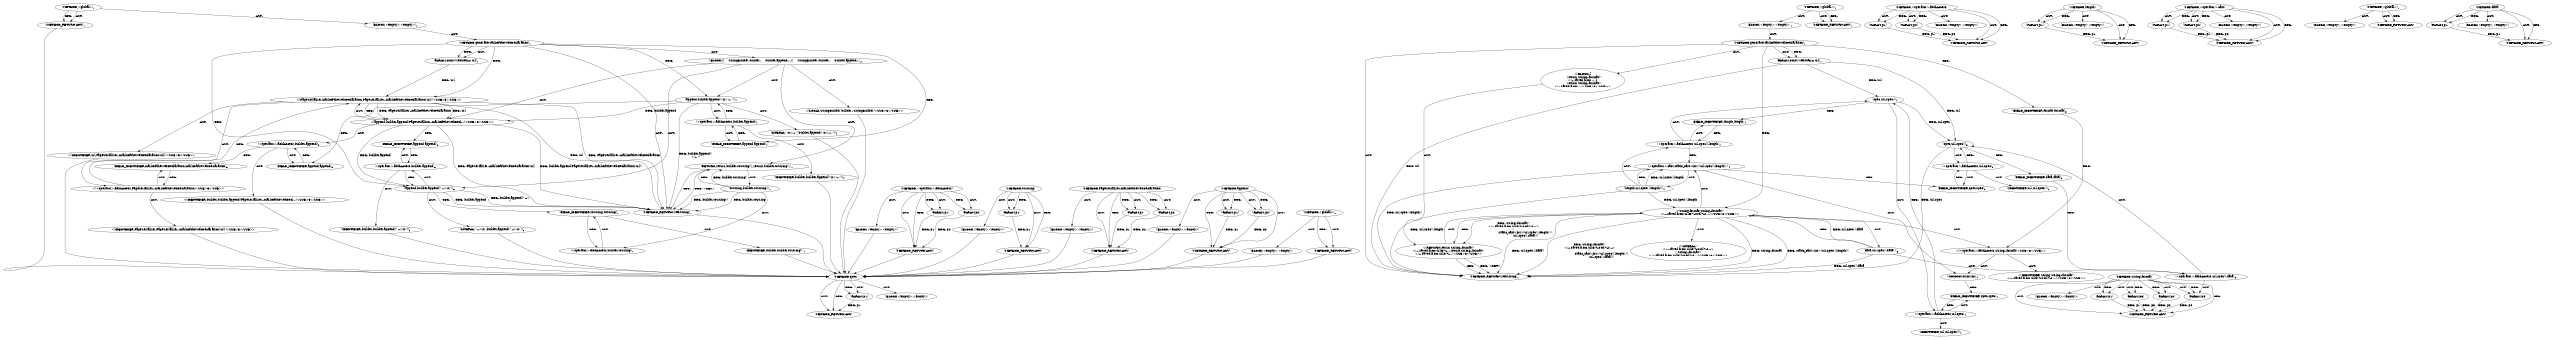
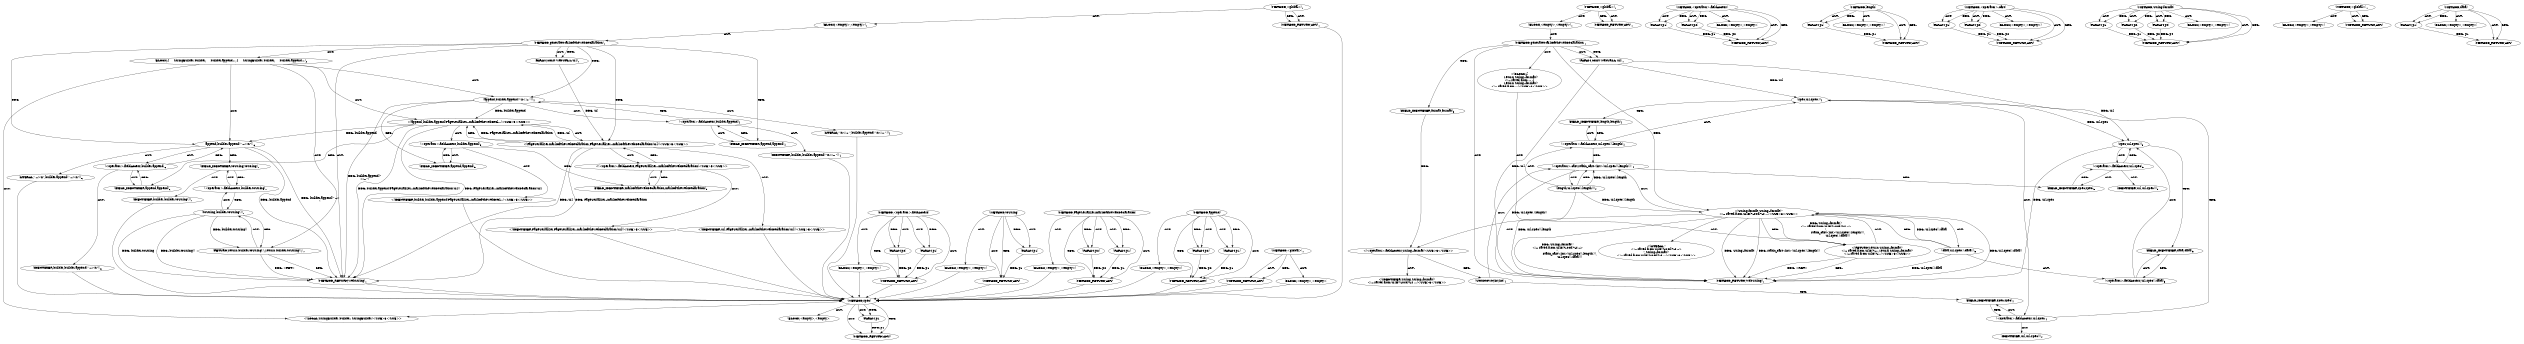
  digraph {
    n1 [label=<(METHOD,spec)>]
    n2 [label=<(PARAM,p1)>]
    n3 [label=<(BLOCK,&lt;empty&gt;,&lt;empty&gt;)>]
    n4 [label=<(METHOD_RETURN,ANY)>]
    n5 [label=<(METHOD,&lt;global&gt;)<SUB>1</SUB>>]
    n6 [label=<(BLOCK,&lt;empty&gt;,&lt;empty&gt;)<SUB>1</SUB>>]
    n7 [label=<(METHOD_RETURN,ANY)<SUB>1</SUB>>]
    n8 [label=<(METHOD,generateMarkOfTheWebDeclaration)<SUB>1</SUB>>]
    n9 [label=<(PARAM,const WebURL&amp; url)<SUB>1</SUB>>]
    n10 [label="<(BLOCK,{\n    return String::format(&quot;\n&lt;!-- saved from ...,{\n    return String::format(&quot;\n&lt;!-- saved from ...)<SUB>2</SUB>>"]
    n11 [label="<(String.format,String::format(&quot;\n&lt;!-- saved from url=(%04d)%s ...)<SUB>3</SUB>>"]
    n12 [label=<(FIELD_IDENTIFIER,format,format)<SUB>3</SUB>>]
    n13 [label=<(METHOD_RETURN,WebString)<SUB>1</SUB>>]
    n14 [label=<(spec,url.spec())<SUB>4</SUB>>]
    n15 [label=<(spec,url.spec())<SUB>5</SUB>>]
    n16 [label="<(RETURN,return String::format(&quot;\n&lt;!-- saved from url=(%...,return String::format(&quot;\n&lt;!-- saved from url=(%...)<SUB>3</SUB>>"]
    n17 [label="<(&lt;operator&gt;.fieldAccess,String::format)<SUB>3</SUB>>"]
    n18 [label="<(LITERAL,&quot;\n&lt;!-- saved from url=(%04d)%s --&gt;\n&quot;,String::format(&quot;\n&lt;!-- saved from url=(%04d)%s ...)<SUB>3</SUB>>"]
    n19 [label=<(&lt;operator&gt;.cast,static_cast&lt;int&gt;(url.spec().length()))<SUB>4</SUB>>]
    n20 [label=<(data,url.spec().data())<SUB>5</SUB>>]
    n21 [label=<(FIELD_IDENTIFIER,length,length)<SUB>4</SUB>>]
    n22 [label=<(&lt;operator&gt;.fieldAccess,url.spec)<SUB>4</SUB>>]
    n23 [label=<(FIELD_IDENTIFIER,data,data)<SUB>5</SUB>>]
    n24 [label=<(&lt;operator&gt;.fieldAccess,url.spec)<SUB>5</SUB>>]
    n25 [label="<(IDENTIFIER,String,String::format(&quot;\n&lt;!-- saved from url=(%04d)%s ...)<SUB>3</SUB>>"]
    n26 [label=<(UNKNOWN,int,int)<SUB>4</SUB>>]
    n27 [label=<(length,url.spec().length())<SUB>4</SUB>>]
    n28 [label=<(FIELD_IDENTIFIER,spec,spec)<SUB>5</SUB>>]
    n29 [label=<(&lt;operator&gt;.fieldAccess,url.spec().data)<SUB>5</SUB>>]
    n30 [label=<(FIELD_IDENTIFIER,spec,spec)<SUB>4</SUB>>]
    n31 [label=<(&lt;operator&gt;.fieldAccess,url.spec().length)<SUB>4</SUB>>]
    n32 [label=<(IDENTIFIER,url,url.spec())<SUB>4</SUB>>]
    n33 [label=<(IDENTIFIER,url,url.spec())<SUB>5</SUB>>]
    n34 [label=<(METHOD,&lt;operator&gt;.fieldAccess)>]
    n35 [label=<(PARAM,p1)>]
    n36 [label=<(PARAM,p2)>]
    n37 [label=<(BLOCK,&lt;empty&gt;,&lt;empty&gt;)>]
    n38 [label=<(METHOD_RETURN,ANY)>]
    n39 [label=<(METHOD,length)>]
    n40 [label=<(PARAM,p1)>]
    n41 [label=<(BLOCK,&lt;empty&gt;,&lt;empty&gt;)>]
    n42 [label=<(METHOD_RETURN,ANY)>]
    n43 [label=<(METHOD,&lt;operator&gt;.cast)>]
    n44 [label=<(PARAM,p1)>]
    n45 [label=<(PARAM,p2)>]
    n46 [label=<(BLOCK,&lt;empty&gt;,&lt;empty&gt;)>]
    n47 [label=<(METHOD_RETURN,ANY)>]
    n48 [label=<(METHOD,String.format)>]
    n49 [label=<(PARAM,p1)>]
    n50 [label=<(PARAM,p2)>]
-   n51 [label=<(PARAM,p3)>]
    n52 [label=<(PARAM,p4)>]
    n53 [label=<(BLOCK,&lt;empty&gt;,&lt;empty&gt;)>]
    n54 [label=<(METHOD_RETURN,ANY)>]
    n55 [label=<(METHOD,&lt;global&gt;)<SUB>1</SUB>>]
    n56 [label=<(BLOCK,&lt;empty&gt;,&lt;empty&gt;)>]
    n57 [label=<(METHOD_RETURN,ANY)>]
    n58 [label=<(METHOD,data)>]
    n59 [label=<(PARAM,p1)>]
    n60 [label=<(BLOCK,&lt;empty&gt;,&lt;empty&gt;)>]
    n61 [label=<(METHOD_RETURN,ANY)>]
    n62 [label=<(METHOD,&lt;global&gt;)<SUB>1</SUB>>]
    n63 [label=<(BLOCK,&lt;empty&gt;,&lt;empty&gt;)<SUB>1</SUB>>]
    n64 [label=<(METHOD_RETURN,ANY)<SUB>1</SUB>>]
    n65 [label=<(METHOD,generateMarkOfTheWebDeclaration)<SUB>1</SUB>>]
    n66 [label=<(PARAM,const WebURL&amp; url)<SUB>1</SUB>>]
    n67 [label=<(BLOCK,{     StringBuilder builder;     builder.append...,{     StringBuilder builder;     builder.append...)<SUB>2</SUB>>]
    n68 [label=<(append,builder.append(&quot;\n&lt;!-- &quot;))<SUB>4</SUB>>]
    n69 [label=<(FIELD_IDENTIFIER,append,append)<SUB>4</SUB>>]
    n70 [label="<(PageSerializer.markOfTheWebDeclaration,PageSerializer::markOfTheWebDeclaration(url))<SUB>5</SUB>>"]
    n71 [label=<(append,builder.append(&quot; --&gt;\n&quot;))<SUB>6</SUB>>]
    n72 [label=<(METHOD_RETURN,WebString)<SUB>1</SUB>>]
    n73 [label="<(LOCAL,StringBuilder builder: StringBuilder)<SUB>3</SUB>>"]
    n74 [label="<(append,builder.append(PageSerializer::markOfTheWebDecl...)<SUB>5</SUB>>"]
    n75 [label=<(RETURN,return builder.toString();,return builder.toString();)<SUB>7</SUB>>]
    n76 [label=<(&lt;operator&gt;.fieldAccess,builder.append)<SUB>4</SUB>>]
    n77 [label=<(LITERAL,&quot;\n&lt;!-- &quot;,builder.append(&quot;\n&lt;!-- &quot;))<SUB>4</SUB>>]
    n78 [label=<(FIELD_IDENTIFIER,append,append)<SUB>5</SUB>>]
    n79 [label="<(&lt;operator&gt;.fieldAccess,PageSerializer::markOfTheWebDeclaration)<SUB>5</SUB>>"]
    n80 [label="<(IDENTIFIER,url,PageSerializer::markOfTheWebDeclaration(url))<SUB>5</SUB>>"]
    n81 [label=<(&lt;operator&gt;.fieldAccess,builder.append)<SUB>6</SUB>>]
    n82 [label=<(LITERAL,&quot; --&gt;\n&quot;,builder.append(&quot; --&gt;\n&quot;))<SUB>6</SUB>>]
    n83 [label=<(FIELD_IDENTIFIER,toString,toString)<SUB>7</SUB>>]
    n84 [label=<(&lt;operator&gt;.fieldAccess,builder.append)<SUB>5</SUB>>]
    n85 [label=<(FIELD_IDENTIFIER,append,append)<SUB>6</SUB>>]
    n86 [label=<(toString,builder.toString())<SUB>7</SUB>>]
    n87 [label=<(IDENTIFIER,builder,builder.append(&quot;\n&lt;!-- &quot;))<SUB>4</SUB>>]
    n88 [label="<(IDENTIFIER,builder,builder.append(PageSerializer::markOfTheWebDecl...)<SUB>5</SUB>>"]
    n89 [label=<(FIELD_IDENTIFIER,markOfTheWebDeclaration,markOfTheWebDeclaration)<SUB>5</SUB>>]
    n90 [label="<(IDENTIFIER,PageSerializer,PageSerializer::markOfTheWebDeclaration(url))<SUB>5</SUB>>"]
    n91 [label=<(IDENTIFIER,builder,builder.append(&quot; --&gt;\n&quot;))<SUB>6</SUB>>]
    n92 [label=<(&lt;operator&gt;.fieldAccess,builder.toString)<SUB>7</SUB>>]
    n93 [label=<(IDENTIFIER,builder,builder.toString())<SUB>7</SUB>>]
    n94 [label=<(METHOD,&lt;operator&gt;.fieldAccess)>]
    n95 [label=<(PARAM,p1)>]
    n96 [label=<(PARAM,p2)>]
    n97 [label=<(BLOCK,&lt;empty&gt;,&lt;empty&gt;)>]
    n98 [label=<(METHOD_RETURN,ANY)>]
    n99 [label=<(METHOD,toString)>]
    n100 [label=<(PARAM,p1)>]
    n101 [label=<(BLOCK,&lt;empty&gt;,&lt;empty&gt;)>]
    n102 [label=<(METHOD_RETURN,ANY)>]
    n103 [label=<(METHOD,PageSerializer.markOfTheWebDeclaration)>]
    n104 [label=<(PARAM,p1)>]
    n105 [label=<(PARAM,p2)>]
    n106 [label=<(BLOCK,&lt;empty&gt;,&lt;empty&gt;)>]
    n107 [label=<(METHOD_RETURN,ANY)>]
    n108 [label=<(METHOD,append)>]
    n109 [label=<(PARAM,p1)>]
    n110 [label=<(PARAM,p2)>]
    n111 [label=<(BLOCK,&lt;empty&gt;,&lt;empty&gt;)>]
    n112 [label=<(METHOD_RETURN,ANY)>]
    n113 [label=<(METHOD,&lt;global&gt;)<SUB>1</SUB>>]
    n114 [label=<(BLOCK,&lt;empty&gt;,&lt;empty&gt;)>]
    n115 [label=<(METHOD_RETURN,ANY)>]
    n1 -> n2 [label="AST: "]
    n1 -> n2 [label="DDG: "]
    n1 -> n3 [label="AST: "]
    n1 -> n4 [label="AST: "]
    n1 -> n4 [label="CFG: "]
    n2 -> n4 [label="DDG: p1"]
    n5 -> n6 [label="AST: "]
    n5 -> n7 [label="AST: "]
    n5 -> n7 [label="CFG: "]
    n6 -> n8 [label="AST: "]
    n8 -> n9 [label="AST: "]
    n8 -> n9 [label="DDG: "]
    n8 -> n10 [label="AST: "]
    n8 -> n11 [label="DDG: "]
    n8 -> n12 [label="CFG: "]
    n8 -> n13 [label="AST: "]
    n9 -> n13 [label="DDG: url"]
    n9 -> n14 [label="DDG: url"]
    n9 -> n15 [label="DDG: url"]
    n10 -> n16 [label="AST: "]
    n11 -> n13 [label="DDG: String::format"]
    n11 -> n13 [label="DDG: static_cast&lt;int&gt;(url.spec().length())"]
    n11 -> n13 [label="DDG: url.spec().data()"]
    n11 -> n13 [label="DDG: String::format(&quot;\n&lt;!-- saved from url=(%04d)%s --&gt;\n&quot;,\n                          static_cast&lt;int&gt;(url.spec().length()),\n                          url.spec().data())"]
    n11 -> n16 [label="CFG: "]
    n11 -> n16 [label="DDG: String::format(&quot;\n&lt;!-- saved from url=(%04d)%s --&gt;\n&quot;,\n                          static_cast&lt;int&gt;(url.spec().length()),\n                          url.spec().data())"]
    n11 -> n17 [label="AST: "]
    n11 -> n18 [label="AST: "]
    n11 -> n19 [label="AST: "]
    n11 -> n20 [label="AST: "]
    n12 -> n17 [label="DDG: "]
    n14 -> n15 [label="DDG: url.spec"]
    n14 -> n21 [label="CFG: "]
    n14 -> n22 [label="AST: "]
    n15 -> n13 [label="DDG: url.spec"]
    n15 -> n23 [label="CFG: "]
    n15 -> n24 [label="AST: "]
    n16 -> n11 [label="AST: "]
    n16 -> n13 [label="CFG: "]
    n16 -> n13 [label="DDG: &lt;RET&gt;"]
    n17 -> n25 [label="AST: "]
-   n17 -> n26 [label="AST: "]
+   n17 -> n26 [label="CFG: "]
    n19 -> n13 [label="DDG: url.spec().length()"]
-   n19 -> n26 [label="AST: "]
+   n26 -> n19 [label="AST: "]
    n19 -> n27 [label="AST: "]
    n19 -> n28 [label="CFG: "]
    n20 -> n11 [label="CFG: "]
    n20 -> n11 [label="DDG: url.spec().data"]
    n20 -> n13 [label="DDG: url.spec().data"]
    n20 -> n29 [label="AST: "]
    n21 -> n31 [label="CFG: "]
    n22 -> n14 [label="CFG: "]
    n22 -> n30 [label="AST: "]
    n22 -> n32 [label="AST: "]
    n23 -> n29 [label="CFG: "]
    n24 -> n15 [label="CFG: "]
    n24 -> n28 [label="AST: "]
    n24 -> n33 [label="AST: "]
    n26 -> n30 [label="CFG: "]
    n27 -> n11 [label="DDG: url.spec().length"]
    n27 -> n13 [label="DDG: url.spec().length"]
    n27 -> n19 [label="CFG: "]
    n27 -> n19 [label="DDG: url.spec().length"]
    n27 -> n31 [label="AST: "]
    n28 -> n24 [label="CFG: "]
    n29 -> n15 [label="AST: "]
-   n29 -> n52 [label="AST: "]
+   n29 -> n23 [label="AST: "]
    n30 -> n22 [label="CFG: "]
    n31 -> n14 [label="AST: "]
    n31 -> n19 [label="CFG: "]
    n31 -> n21 [label="AST: "]
    n34 -> n35 [label="AST: "]
    n34 -> n35 [label="DDG: "]
    n34 -> n36 [label="AST: "]
    n34 -> n36 [label="DDG: "]
    n34 -> n37 [label="AST: "]
    n34 -> n38 [label="AST: "]
    n34 -> n38 [label="CFG: "]
    n35 -> n38 [label="DDG: p1"]
    n36 -> n38 [label="DDG: p2"]
    n39 -> n40 [label="AST: "]
    n39 -> n40 [label="DDG: "]
    n39 -> n41 [label="AST: "]
    n39 -> n42 [label="AST: "]
    n39 -> n42 [label="CFG: "]
    n40 -> n42 [label="DDG: p1"]
    n43 -> n44 [label="AST: "]
    n43 -> n44 [label="DDG: "]
    n43 -> n45 [label="AST: "]
    n43 -> n45 [label="DDG: "]
    n43 -> n46 [label="AST: "]
    n43 -> n47 [label="AST: "]
    n43 -> n47 [label="CFG: "]
    n44 -> n47 [label="DDG: p1"]
    n45 -> n47 [label="DDG: p2"]
    n48 -> n49 [label="AST: "]
    n48 -> n49 [label="DDG: "]
    n48 -> n50 [label="AST: "]
    n48 -> n50 [label="DDG: "]
-   n48 -> n51 [label="AST: "]
-   n48 -> n51 [label="DDG: "]
    n48 -> n52 [label="AST: "]
    n48 -> n52 [label="DDG: "]
    n48 -> n53 [label="AST: "]
    n48 -> n54 [label="AST: "]
    n48 -> n54 [label="CFG: "]
    n49 -> n54 [label="DDG: p1"]
    n50 -> n54 [label="DDG: p2"]
-   n51 -> n54 [label="DDG: p3"]
    n52 -> n54 [label="DDG: p4"]
    n55 -> n56 [label="AST: "]
    n55 -> n57 [label="AST: "]
    n55 -> n57 [label="CFG: "]
    n58 -> n59 [label="AST: "]
    n58 -> n59 [label="DDG: "]
    n58 -> n60 [label="AST: "]
    n58 -> n61 [label="AST: "]
    n58 -> n61 [label="CFG: "]
    n59 -> n61 [label="DDG: p1"]
    n62 -> n63 [label="AST: "]
    n62 -> n64 [label="AST: "]
    n62 -> n64 [label="CFG: "]
    n63 -> n65 [label="AST: "]
    n64 -> n1
    n65 -> n66 [label="AST: "]
    n65 -> n66 [label="DDG: "]
    n65 -> n67 [label="AST: "]
    n65 -> n68 [label="DDG: "]
    n65 -> n69 [label="CFG: "]
    n65 -> n70 [label="DDG: "]
    n65 -> n71 [label="DDG: "]
    n65 -> n72 [label="AST: "]
    n66 -> n70 [label="DDG: url"]
    n67 -> n68 [label="AST: "]
    n67 -> n71 [label="AST: "]
    n67 -> n73 [label="AST: "]
    n67 -> n74 [label="AST: "]
    n67 -> n75 [label="AST: "]
    n68 -> n72 [label="DDG: builder.append(&quot;\n&lt;!-- &quot;)"]
    n68 -> n74 [label="DDG: builder.append"]
    n68 -> n76 [label="AST: "]
    n68 -> n77 [label="AST: "]
    n68 -> n78 [label="CFG: "]
    n69 -> n76 [label="CFG: "]
    n70 -> n72 [label="DDG: PageSerializer::markOfTheWebDeclaration"]
    n70 -> n72 [label="DDG: url"]
    n70 -> n74 [label="CFG: "]
    n70 -> n74 [label="DDG: PageSerializer::markOfTheWebDeclaration"]
    n70 -> n74 [label="DDG: url"]
    n70 -> n79 [label="AST: "]
    n70 -> n80 [label="AST: "]
    n71 -> n72 [label="DDG: builder.append"]
    n71 -> n72 [label="DDG: builder.append(&quot; --&gt;\n&quot;)"]
    n71 -> n81 [label="AST: "]
    n71 -> n82 [label="AST: "]
    n71 -> n83 [label="CFG: "]
    n72 -> n1
-   n73 -> n1
+   n1 -> n73
    n74 -> n70 [label="AST: "]
    n74 -> n71 [label="DDG: builder.append"]
    n74 -> n72 [label="DDG: PageSerializer::markOfTheWebDeclaration(url)"]
    n74 -> n72 [label="DDG: builder.append(PageSerializer::markOfTheWebDeclaration(url))"]
    n74 -> n84 [label="AST: "]
    n74 -> n85 [label="CFG: "]
    n75 -> n72 [label="CFG: "]
    n75 -> n72 [label="DDG: &lt;RET&gt;"]
    n75 -> n86 [label="AST: "]
    n76 -> n68 [label="CFG: "]
    n76 -> n69 [label="AST: "]
    n76 -> n87 [label="AST: "]
    n77 -> n1
    n78 -> n84 [label="CFG: "]
    n79 -> n70 [label="CFG: "]
    n79 -> n89 [label="AST: "]
    n79 -> n90 [label="AST: "]
    n80 -> n1
    n81 -> n71 [label="CFG: "]
    n81 -> n85 [label="AST: "]
    n81 -> n91 [label="AST: "]
    n82 -> n1
    n83 -> n92 [label="CFG: "]
    n83 -> n93 [label="AST: "]
    n84 -> n78 [label="AST: "]
    n84 -> n88 [label="AST: "]
    n84 -> n89 [label="CFG: "]
    n85 -> n81 [label="CFG: "]
    n86 -> n72 [label="DDG: builder.toString"]
    n86 -> n72 [label="DDG: builder.toString()"]
    n86 -> n75 [label="CFG: "]
    n86 -> n75 [label="DDG: builder.toString()"]
    n86 -> n92 [label="AST: "]
    n87 -> n1
    n88 -> n1
    n89 -> n79 [label="CFG: "]
    n90 -> n1
    n91 -> n1
    n92 -> n83 [label="AST: "]
+   n92 -> n86 [label="CFG: "]
    n93 -> n1
    n94 -> n95 [label="AST: "]
    n94 -> n95 [label="DDG: "]
    n94 -> n96 [label="AST: "]
    n94 -> n96 [label="DDG: "]
    n94 -> n97 [label="AST: "]
    n94 -> n98 [label="AST: "]
    n94 -> n98 [label="CFG: "]
    n95 -> n98 [label="DDG: p1"]
    n96 -> n98 [label="DDG: p2"]
    n97 -> n1
    n98 -> n1
    n99 -> n100 [label="AST: "]
    n99 -> n100 [label="DDG: "]
    n99 -> n101 [label="AST: "]
    n99 -> n102 [label="AST: "]
    n99 -> n102 [label="CFG: "]
    n100 -> n102 [label="DDG: p1"]
    n101 -> n1
    n102 -> n1
    n103 -> n104 [label="AST: "]
    n103 -> n104 [label="DDG: "]
    n103 -> n105 [label="AST: "]
    n103 -> n105 [label="DDG: "]
    n103 -> n106 [label="AST: "]
    n103 -> n107 [label="AST: "]
    n103 -> n107 [label="CFG: "]
    n104 -> n107 [label="DDG: p1"]
    n105 -> n107 [label="DDG: p2"]
    n106 -> n1
    n107 -> n1
    n108 -> n109 [label="AST: "]
    n108 -> n109 [label="DDG: "]
    n108 -> n110 [label="AST: "]
    n108 -> n110 [label="DDG: "]
    n108 -> n111 [label="AST: "]
    n108 -> n112 [label="AST: "]
    n108 -> n112 [label="CFG: "]
    n109 -> n112 [label="DDG: p1"]
    n110 -> n112 [label="DDG: p2"]
    n111 -> n1
    n112 -> n1
    n113 -> n114 [label="AST: "]
    n113 -> n115 [label="AST: "]
    n113 -> n115 [label="CFG: "]
    n114 -> n1
    n115 -> n1
  }
